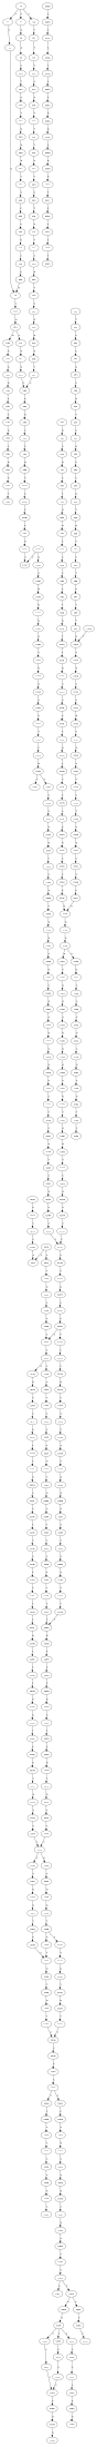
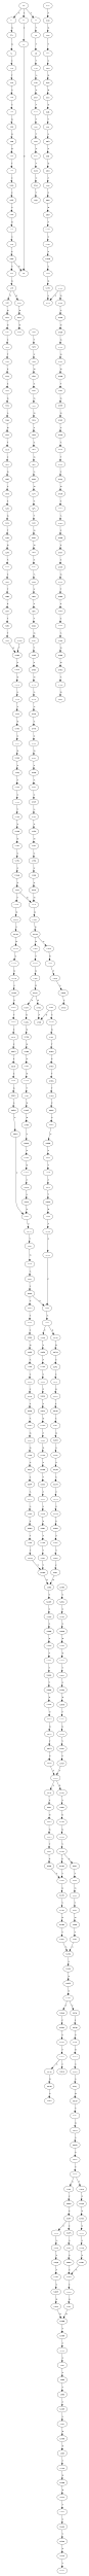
  strict digraph {
    fontname="Fira Sans"
    node [fontname="Fira Sans"]
    edge [fontname="Fira Sans"]
    S0
    S1
    S2
    S3
    S4
    S5
    S6
    S7
    S8
    S9
    S10
    S11
    S12
    S13
    S14
    S15
    S16
    S17
    S18
    S19
    S20
    S21
    S22
    S23
    S24
    S25
    S26
    S27
    S28
    S29
    S30
    S31
    S32
    S33
    S34
    S35
    S36
    S37
    S38
    S39
    S40
    S41
    S42
    S43
    S44
    S45
    S46
    S47
    S48
    S49
    S50
-   S51
    S52
    S53
    S54
    S55
    S56
    S57
    S58
    S59
    S60
    S61
    S62
    S63
    S64
    S65
    S66
    S67
    S68
    S69
    S70
    S71
    S72
    S73
    S74
    S75
    S76
    S77
    S78
    S79
    S80
    S81
    S82
    S83
    S84
    S85
    S86
    S87
    S88
    S89
    S90
    S91
    S92
    S93
    S94
    S95
    S96
    S97
    S98
    S99
    S103
    S101
    S102
    S100
    S104
    S105
    S106
    S107
    S108
    S109
    S110
    S111
    S112
    S113
    S114
    S115
    S116
    S117
    S118
    S119
    S121
    S122
    S120
    S123
    S124
    S125
    S126
    S127
    S128
    S129
    S130
    S131
    S132
    S133
    S134
    S135
    S136
    S137
    S138
    S139
    S140
    S141
    S142
    S143
    S144
    S145
    S146
    S147
    S148
    S149
    S150
    S151
    S152
    S153
    S154
    S155
    S156
    S157
    S158
    S159
    S160
    S161
    S162
    S163
    S164
    S165
    S166
    S167
    S168
    S169
    S170
    S171
    S172
    S173
    S174
    S175
    S176
    S177
    S178
    S179
    S180
    S181
    S182
    S183
    S184
    S185
    S186
    S187
    S188
    S189
    S190
    S191
    S192
    S193
    S194
    S195
+   S196
    S197
    S198
    S199
    S200
    S201
    S202
    S203
    S204
    S205
    S206
    S207
    S208
    S209
    S210
    S211
    S212
    S213
    S214
    S215
    S216
    S217
    S218
    S219
    S220
    S221
    S222
    S223
    S224
    S225
    S226
    S227
    S228
    S229
    S230
    S231
    S232
    S233
    S234
    S235
    S236
    S237
    S238
    S239
    S240
    S241
    S242
    S243
    S244
    S245
    S246
    S247
    S248
    S249
    S250
    S251
    S252
    S253
    S254
    S255
    S256
    S257
    S258
    S259
    S260
    S261
    S262
    S263
    S264
    S265
    S266
    S267
    S268
    S269
    S270
    S271
    S272
    S273
    S274
    S275
    S276
    S277
    S278
    S279
    S280
    S281
    S282
    S283
    S284
    S285
    S286
    S287
    S288
    S289
    S290
    S291
    S292
    S293
    n295 [label=S694]
    S295
    S296
    S297
    S298
    S299
    S300
    S301
    S302
    S303
    S304
    S305
    S306
    S307
    S308
    S309
    S310
    S311
    S312
    S313
    S314
    S315
    S316
    S317
    S318
    S319
    S320
    S321
    S322
    S323
    S324
    S325
    S326
    S327
    S328
    S329
    S330
    S331
    S332
    S333
    S334
    S335
    S336
    S337
    S338
    S339
    S340
    S341
    S342
    S343
    S344
    S345
    S346
    S347
    S348
    S349
    S350
    S351
    S352
    S353
    S354
    S355
    S356
    S357
    S358
    S359
    S360
    S361
    S363
    S364
    S365
    S366
    S367
    S368
    S369
    S370
    S371
    S372
    S373
    S374
    S375
    S376
    S377
    S378
    S379
    S380
    S381
    S382
    S383
    S384
    S385
    S386
    S387
    S388
    S389
    S390
    S391
    S392
    S393
    S394
    S395
    S396
    S397
    S398
    S399
    S400
    S401
    S402
    S403
    S404
    S405
    S0 -> S1 [label=A]
    S0 -> S2 [label=A]
    S0 -> S3 [label=T]
    S1 -> S4 [label=G]
    S2 -> S5 [label=C]
    S3 -> S6 [label=T]
    S4 -> S7 [label=G]
    S5 -> S8 [label=G]
    S6 -> S9 [label=T]
    S7 -> S10 [label=C]
-   S8 -> S11 [label=A]
+   S60 -> S11 [label=A]
    S9 -> S12 [label=T]
    S10 -> S13 [label=T]
    S11 -> S14 [label=G]
    S12 -> S15 [label=A]
    S13 -> S16 [label=A]
    S14 -> S17 [label=T]
    S14 -> S18 [label=G]
    S15 -> S19 [label=C]
    S16 -> S20 [label=A]
    S17 -> S21 [label=G]
    S18 -> S22 [label=G]
    S19 -> S23 [label=T]
    S20 -> S24 [label=G]
    S21 -> S25 [label=G]
    S22 -> S26 [label=G]
    S23 -> S27 [label=T]
    S24 -> S28 [label=G]
-   S25 -> S84 [label=C]
-   S26 -> S30 [label=G]
+   S25 -> S29 [label=C]
    S27 -> S31 [label=T]
    S28 -> S32 [label=G]
    S29 -> S33 [label=T]
    S30 -> S34 [label=T]
    S31 -> S35 [label=C]
    S32 -> S36 [label=T]
    S33 -> S37 [label=C]
    S34 -> S38 [label=C]
    S35 -> S39 [label=T]
    S36 -> S40 [label=C]
    S37 -> S41 [label=C]
    S38 -> S42 [label=G]
    S39 -> S43 [label=C]
    S40 -> S44 [label=C]
    S41 -> S45 [label=G]
    S42 -> S46 [label=C]
    S43 -> S47 [label=T]
    S44 -> S48 [label=A]
    S45 -> S49 [label=A]
    S46 -> S50 [label=G]
-   S47 -> S51 [label=C]
    S48 -> S52 [label=G]
    S49 -> S53 [label=G]
    S50 -> S54 [label=G]
-   S51 -> S55 [label=T]
    S52 -> S56 [label=A]
    S53 -> S57 [label=T]
    S54 -> S58 [label=T]
    S55 -> S59 [label=A]
    S56 -> S60 [label=C]
    S57 -> S61 [label=C]
+   S58 -> S62 [label=C]
    S59 -> S63 [label=G]
    S60 -> S8 [label=G]
    S61 -> S64 [label=G]
    S62 -> S65 [label=G]
    S63 -> S66 [label=T]
    S64 -> S67 [label=A]
    S65 -> S68 [label=A]
    S66 -> S69 [label=C]
    S67 -> S70 [label=C]
    S68 -> S71 [label=G]
    S69 -> S72 [label=G]
    S70 -> S73 [label=G]
    S71 -> S74 [label=C]
    S72 -> S75 [label=G]
    S73 -> S76 [label=T]
    S74 -> S77 [label=T]
    S75 -> S78 [label=G]
    S76 -> S79 [label=G]
    S77 -> S80 [label=G]
    S78 -> S81 [label=T]
    S79 -> S82 [label=A]
    S80 -> S83 [label=G]
    S81 -> S84 [label=A]
    S82 -> S85 [label=C]
    S83 -> S86 [label=C]
    S84 -> S87 [label=C]
    S85 -> S88 [label=T]
    S86 -> S89 [label=A]
    S87 -> S90 [label=G]
    S88 -> S91 [label=C]
    S89 -> S92 [label=C]
    S90 -> S93 [label=A]
    S91 -> S94 [label=T]
    S92 -> S95 [label=T]
    S93 -> S96 [label=C]
    S94 -> S97 [label=T]
    S95 -> S98 [label=T]
    S96 -> S99 [label=G]
    S97 -> S103 [label=G]
    S98 -> S101 [label=G]
    S99 -> S102 [label=A]
    S103 -> S106 [label=A]
    S101 -> S104 [label=T]
    S102 -> S105 [label=C]
    S100 -> S103 [label=T]
    S104 -> S107 [label=T]
    S105 -> S108 [label=C]
    S106 -> S109 [label=G]
    S107 -> S110 [label=G]
    S108 -> S111 [label=C]
    S109 -> S112 [label=A]
    S110 -> S113 [label=A]
    S111 -> S114 [label=G]
    S112 -> S115 [label=A]
    S113 -> S116 [label=A]
    S114 -> S117 [label=A]
    S115 -> S118 [label=G]
    S116 -> S119 [label=C]
    S118 -> S121 [label=C]
    S119 -> S122 [label=C]
    S121 -> S124 [label=G]
    S122 -> S125 [label=G]
    S120 -> S117 [label=C]
    S120 -> S123 [label=G]
    S123 -> S126 [label=A]
    S124 -> S127 [label=C]
    S125 -> S128 [label=T]
    S126 -> S129 [label=G]
    S127 -> S130 [label=A]
    S128 -> S131 [label=A]
    S129 -> S132 [label=G]
    S130 -> S133 [label=C]
    S131 -> S134 [label=C]
    S132 -> S135 [label=G]
    S133 -> S136 [label=T]
    S134 -> S137 [label=A]
    S135 -> S138 [label=G]
    S136 -> S139 [label=C]
    S137 -> S140 [label=C]
    S138 -> S141 [label=T]
    S139 -> S142 [label=G]
    S140 -> S143 [label=G]
    S141 -> S144 [label=G]
    S142 -> S145 [label=C]
    S143 -> S146 [label=C]
    S144 -> S147 [label=G]
    S145 -> S148 [label=C]
    S146 -> S149 [label=C]
    S147 -> S150 [label=A]
    S148 -> S151 [label=C]
    S149 -> S152 [label=C]
    S150 -> S153 [label=A]
    S151 -> S154 [label=G]
    S152 -> S154 [label=G]
    S153 -> S155 [label=T]
    S154 -> S156 [label=G]
    S155 -> S157 [label=C]
    S156 -> S158 [label=G]
    S157 -> S159 [label=G]
    S158 -> S160 [label=A]
    S158 -> S161 [label=G]
    S159 -> S162 [label=C]
    S160 -> S163 [label=G]
    S161 -> S164 [label=A]
-   S159 -> S165 [label=A]
+   S162 -> S165 [label=A]
    S163 -> S166 [label=A]
    S164 -> S167 [label=G]
    S165 -> S168 [label=C]
    S166 -> S169 [label=A]
    S167 -> S170 [label=G]
    S168 -> S171 [label=C]
    S169 -> S172 [label=A]
    S170 -> S173 [label=A]
    S171 -> S174 [label=C]
-   S172 -> S175 [label=G]
+   S170 -> S175 [label=G]
    S173 -> S176 [label=G]
    S174 -> S177 [label=G]
    S175 -> S178 [label=A]
    S176 -> S179 [label=G]
    S177 -> S180 [label=T]
-   S178 -> S181 [label=G]
+   S181 -> S178 [label=G]
    S179 -> S182 [label=G]
    S180 -> S183 [label=C]
    S181 -> S184 [label=A]
    S182 -> S185 [label=C]
    S183 -> S186 [label=C]
    S184 -> S187 [label=G]
    S185 -> S188 [label=G]
    S186 -> S189 [label=A]
    S187 -> S190 [label=T]
    S188 -> S191 [label=T]
    S189 -> S192 [label=G]
    S190 -> S193 [label=C]
    S191 -> S194 [label=G]
    S192 -> S195 [label=G]
+   S193 -> S196 [label=T]
    S194 -> S197 [label=G]
    S195 -> S198 [label=A]
+   S196 -> S199 [label=T]
    S197 -> S200 [label=T]
    S198 -> S201 [label=G]
    S199 -> S202 [label=C]
    S200 -> S203 [label=C]
-   S201 -> S204 [label=A]
+   S151 -> S204 [label=A]
    S202 -> S205 [label=A]
    S203 -> S206 [label=G]
    S204 -> S207 [label=G]
    S205 -> S208 [label=A]
    S206 -> S209 [label=A]
    S207 -> S210 [label=A]
    S208 -> S211 [label=A]
    S209 -> S212 [label=A]
    S210 -> S213 [label=G]
-   S214 -> S211 [label=T]
+   S211 -> S214 [label=T]
    S212 -> S215 [label=C]
    S213 -> S216 [label=C]
    S214 -> S217 [label=A]
    S215 -> S218 [label=A]
    S216 -> S219 [label=G]
    S217 -> S220 [label=T]
    S218 -> S221 [label=T]
    S219 -> S222 [label=A]
    S220 -> S223 [label=G]
    S221 -> S224 [label=G]
    S222 -> S225 [label=C]
    S223 -> S226 [label=A]
    S224 -> S227 [label=A]
    S225 -> S228 [label=T]
    S226 -> S229 [label=C]
    S227 -> S230 [label=C]
    S228 -> S231 [label=C]
    S229 -> S232 [label=C]
    S230 -> S232 [label=C]
    S230 -> S233 [label=A]
    S231 -> S234 [label=C]
    S232 -> S235 [label=C]
    S233 -> S236 [label=C]
    S234 -> S237 [label=T]
    S235 -> S238 [label=C]
    S235 -> S239 [label=G]
    S236 -> S240 [label=C]
    S237 -> S241 [label=C]
    S238 -> S242 [label=A]
    S239 -> S243 [label=G]
    S240 -> S244 [label=G]
    S241 -> S245 [label=G]
    S242 -> S246 [label=A]
    S243 -> S247 [label=A]
    S244 -> S248 [label=A]
    S245 -> S249 [label=A]
    S246 -> S250 [label=C]
    S247 -> S251 [label=C]
    S248 -> S252 [label=C]
    S249 -> S253 [label=A]
    S250 -> S254 [label=C]
    S251 -> S255 [label=G]
    S252 -> S256 [label=C]
    S253 -> S215 [label=C]
    S254 -> S257 [label=T]
    S255 -> S258 [label=T]
    S256 -> S259 [label=T]
    S257 -> S260 [label=G]
    S258 -> S261 [label=C]
    S259 -> S262 [label=A]
    S260 -> S263 [label=A]
    S261 -> S264 [label=G]
    S262 -> S265 [label=G]
    S263 -> S266 [label=G]
    S264 -> S267 [label=A]
    S265 -> S268 [label=G]
    S266 -> S269 [label=A]
    S267 -> S270 [label=A]
    S268 -> S271 [label=A]
    S269 -> S272 [label=T]
    S270 -> S273 [label=C]
    S271 -> S274 [label=C]
    S272 -> S275 [label=A]
    S273 -> S276 [label=A]
    S274 -> S277 [label=A]
    S275 -> S278 [label=A]
    S276 -> S279 [label=A]
    S277 -> S280 [label=A]
    S278 -> S281 [label=C]
    S279 -> S282 [label=C]
    S280 -> S283 [label=C]
    S281 -> S284 [label=T]
    S282 -> S285 [label=A]
    S283 -> S286 [label=T]
    S284 -> S287 [label=T]
    S285 -> S288 [label=T]
    S286 -> S289 [label=T]
    S287 -> S290 [label=T]
    S288 -> S291 [label=C]
    S289 -> S290 [label=T]
    S290 -> S292 [label=G]
-   S291 -> S293 [label=G]
+   S291 -> S292 [label=G]
    S292 -> n295 [label=C]
    S293 -> S295 [label=C]
    n295 -> S296 [label=C]
    S295 -> S297 [label=C]
    S296 -> S298 [label=C]
    S297 -> S299 [label=C]
    S298 -> S300 [label=G]
    S299 -> S301 [label=G]
    S300 -> S302 [label=A]
    S301 -> S303 [label=G]
    S302 -> S304 [label=T]
    S303 -> S305 [label=T]
    S304 -> S306 [label=T]
    S305 -> S307 [label=C]
    S306 -> S308 [label=G]
    S307 -> S309 [label=G]
    S308 -> S310 [label=A]
    S309 -> S311 [label=A]
    S310 -> S312 [label=G]
    S311 -> S313 [label=G]
    S312 -> S314 [label=T]
    S313 -> S315 [label=T]
    S314 -> S316 [label=A]
    S315 -> S317 [label=A]
    S316 -> S318 [label=A]
    S317 -> S318 [label=A]
    S318 -> S319 [label=A]
    S318 -> S320 [label=G]
    S319 -> S321 [label=T]
    S320 -> S322 [label=T]
    S321 -> S323 [label=G]
    S322 -> S324 [label=G]
    S323 -> S325 [label=G]
    S324 -> S326 [label=G]
    S325 -> S327 [label=T]
    S326 -> S328 [label=T]
    S327 -> S329 [label=C]
    S328 -> S330 [label=C]
    S328 -> S331 [label=T]
    S329 -> S332 [label=T]
    S330 -> S332 [label=T]
    S331 -> S333 [label=T]
    S332 -> S334 [label=G]
    S333 -> S335 [label=G]
    S334 -> S336 [label=T]
    S335 -> S337 [label=T]
    S336 -> S338 [label=G]
    S337 -> S339 [label=G]
    S338 -> S340 [label=T]
    S339 -> S341 [label=T]
    S340 -> S342 [label=A]
    S341 -> S342 [label=A]
    S342 -> S343 [label=A]
    S343 -> S344 [label=C]
    S344 -> S345 [label=C]
    S345 -> S346 [label=T]
    S345 -> S347 [label=C]
    S346 -> S348 [label=C]
    S347 -> S349 [label=C]
    S348 -> S350 [label=A]
    S349 -> S351 [label=A]
    S350 -> S352 [label=A]
    S351 -> S353 [label=G]
    S352 -> S354 [label=A]
    S353 -> S355 [label=A]
-   S354 -> S356 [label=A]
+   S352 -> S356 [label=A]
    S355 -> S357 [label=A]
    S356 -> S358 [label=G]
    S357 -> S359 [label=G]
    S358 -> S360 [label=A]
    S359 -> S361 [label=A]
    S361 -> S363 [label=G]
    S363 -> S364 [label=A]
    S364 -> S365 [label=A]
    S365 -> S366 [label=A]
    S366 -> S367 [label=C]
    S366 -> S368 [label=T]
-   S368 -> S369 [label=C]
+   S367 -> S369 [label=C]
    S368 -> S370 [label=C]
    S369 -> S371 [label=C]
    S370 -> S372 [label=C]
    S371 -> S373 [label=A]
    S371 -> S374 [label=C]
    S372 -> S375 [label=C]
    S373 -> S376 [label=A]
    S374 -> S377 [label=A]
-   S371 -> S378 [label=A]
+   S375 -> S378 [label=A]
    S376 -> S379 [label=A]
    S377 -> S380 [label=A]
    S378 -> S381 [label=A]
    S379 -> S382 [label=A]
    S380 -> S383 [label=A]
    S381 -> S383 [label=A]
    S382 -> S384 [label=C]
    S383 -> S385 [label=C]
    S384 -> S386 [label=G]
    S385 -> S387 [label=G]
+   S386 -> S388 [label=G]
    S387 -> S388 [label=G]
+   S388 -> S389 [label=T]
    S389 -> S390 [label=A]
    S390 -> S391 [label=C]
    S391 -> S392 [label=A]
    S392 -> S393 [label=A]
    S393 -> S394 [label=A]
    S394 -> S395 [label=A]
    S395 -> S396 [label=G]
    S396 -> S397 [label=G]
    S397 -> S398 [label=A]
    S398 -> S399 [label=G]
    S399 -> S400 [label=G]
    S400 -> S401 [label=T]
    S401 -> S402 [label=C]
    S402 -> S403 [label=T]
    S403 -> S404 [label=C]
    S404 -> S405 [label=T]
  }
